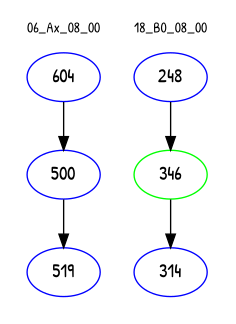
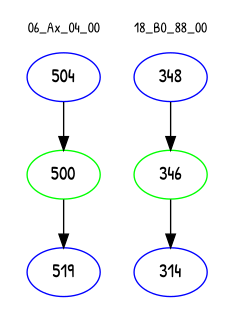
  digraph {
    fontname="Patrick Hand"
    node [color=blue fontname="Patrick Hand"]
    edge [color=black fontname="Patrick Hand"]
-   n1 [label=604]
-   n2 [label=500]
+   n1 [label=504]
+   n2 [color=green label=500]
    n3 [label=519]
-   n4 [label=248]
+   n4 [label=348]
    n5 [color=green label=346]
    n6 [label=314]
    subgraph cluster_1 {
      color=white
      fontsize=10
-     label="06_Ax_08_00"
+     label="06_Ax_04_00"
      n1
      n2
      n3
    }
    subgraph cluster_2 {
      color=white
      fontsize=10
-     label="18_B0_08_00"
+     label="18_B0_88_00"
      n4
      n5
      n6
    }
    n1 -> n2
    n2 -> n3
    n4 -> n5
    n5 -> n6
  }
